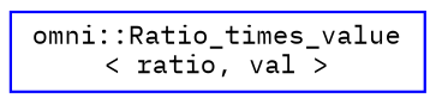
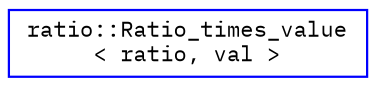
  digraph {
    rankdir=LR
    fontname="IBM Plex Mono"
-   n1 [color=blue fillcolor=white fontname="IBM Plex Mono" fontsize=10 height=0.2 label="omni::Ratio_times_value\l\< ratio, val \>" shape=record style=filled width=0.4]
+   n1 [color=blue fillcolor=white fontname="IBM Plex Mono" fontsize=10 height=0.2 label="ratio::Ratio_times_value\l\< ratio, val \>" shape=record style=filled width=0.4]
  }
